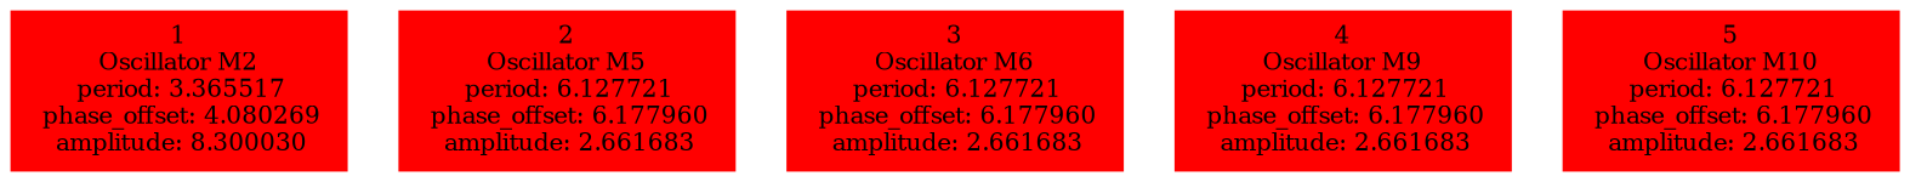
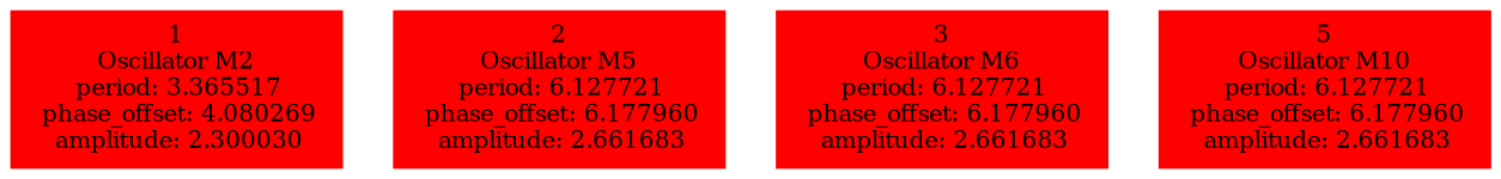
  digraph {
    forcelabels=true
    node [color=red fontsize=8 shape=box style=filled]
-   n1 [label=<1<BR />Oscillator M2<BR /> period: 3.365517<BR /> phase_offset: 4.080269<BR /> amplitude: 8.300030>]
+   n1 [label=<1<BR />Oscillator M2<BR /> period: 3.365517<BR /> phase_offset: 4.080269<BR /> amplitude: 2.300030>]
    n2 [label=<2<BR />Oscillator M5<BR /> period: 6.127721<BR /> phase_offset: 6.177960<BR /> amplitude: 2.661683>]
    n3 [label=<3<BR />Oscillator M6<BR /> period: 6.127721<BR /> phase_offset: 6.177960<BR /> amplitude: 2.661683>]
-   n4 [label=<4<BR />Oscillator M9<BR /> period: 6.127721<BR /> phase_offset: 6.177960<BR /> amplitude: 2.661683>]
    n5 [label=<5<BR />Oscillator M10<BR /> period: 6.127721<BR /> phase_offset: 6.177960<BR /> amplitude: 2.661683>]
  }
